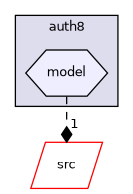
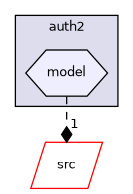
  digraph {
    compound=true
    node [fontname=Helvetica fontsize=10 style=filled]
    n1 [fillcolor="#eeeeff" label=model pencolor=black shape=hexagon]
    n2 [color=red fillcolor=white label=src shape=parallelogram]
    subgraph cluster_1 {
      bgcolor="#ddddee"
      fontname=Helvetica
      fontsize=10
-     label=auth8
+     label=auth2
      pencolor=black
      n1
    }
    n1 -> n2 [headlabel=1 labeldistance=1.5 labelfontname=Helvetica labelfontsize=10 style=dashed arrowhead=diamond]
  }
